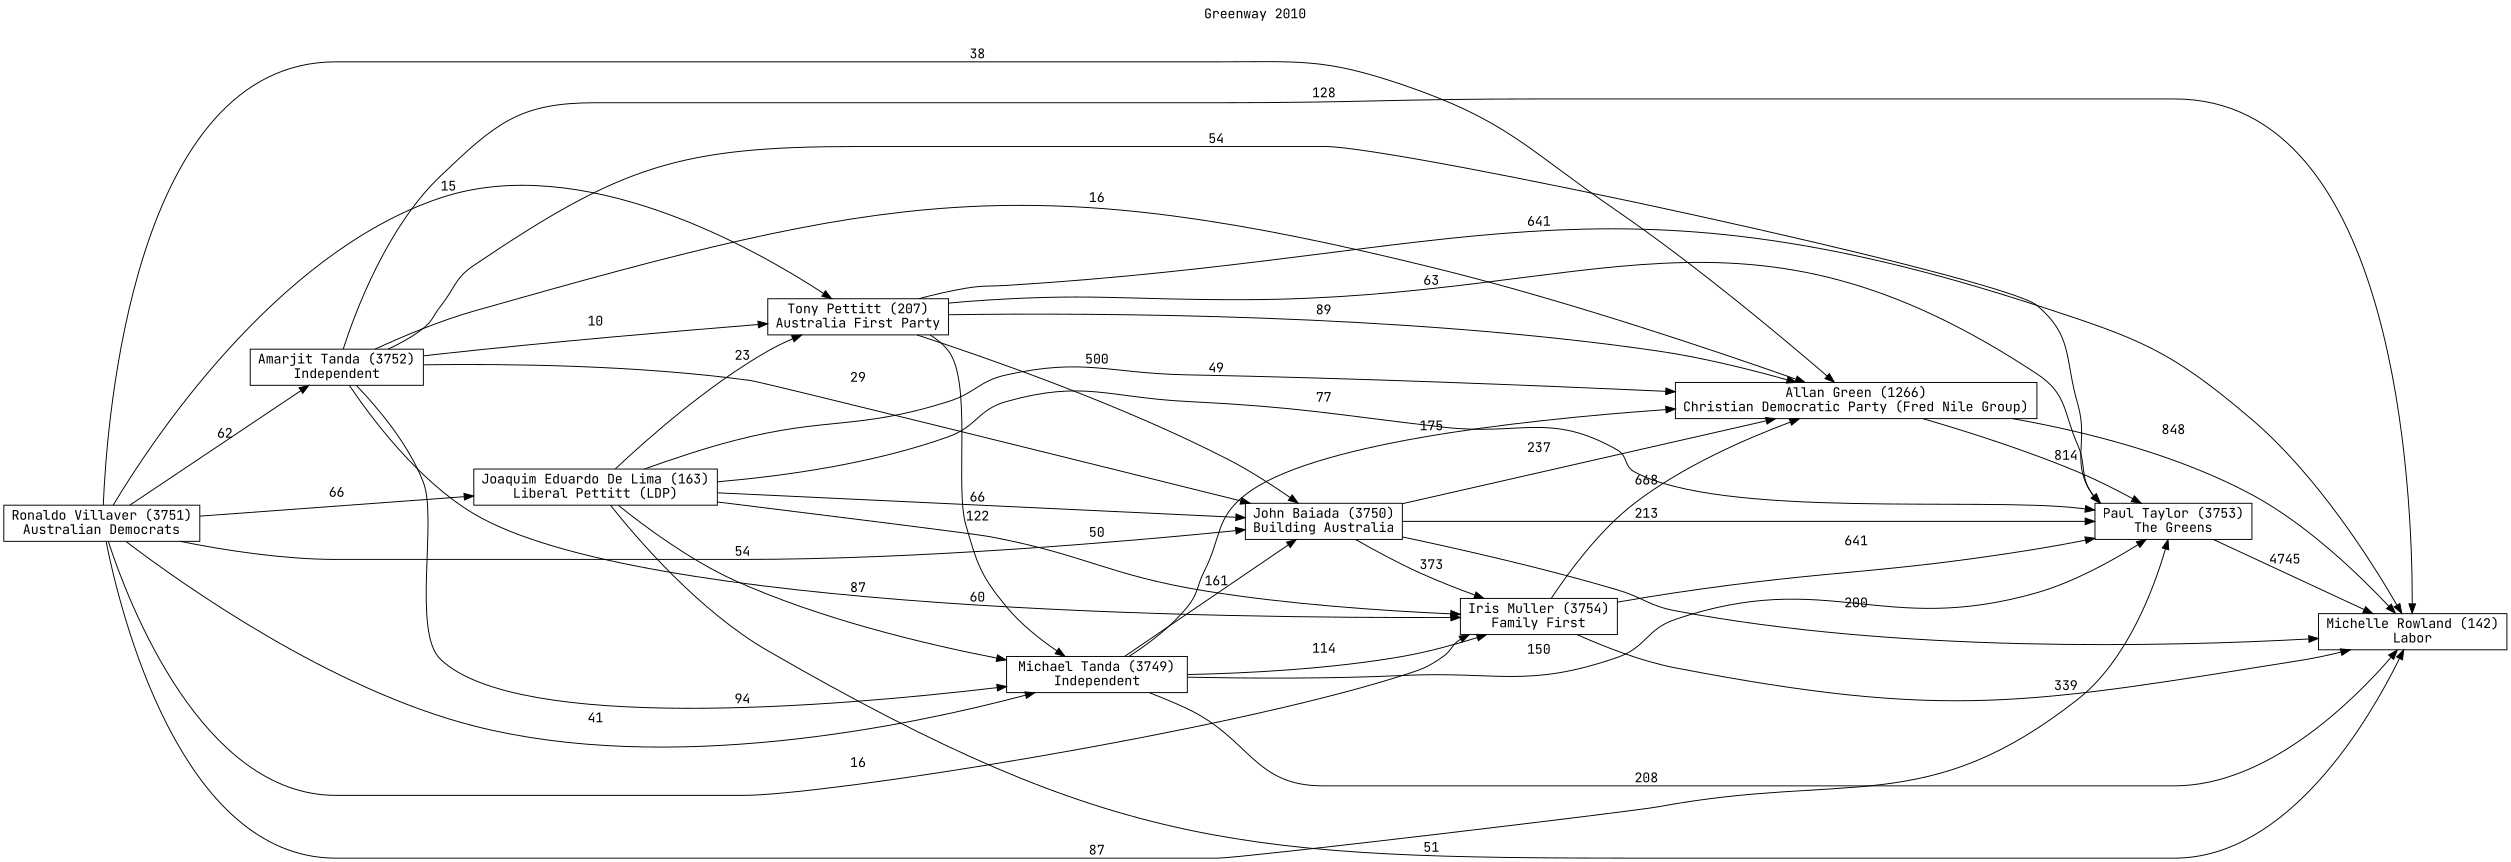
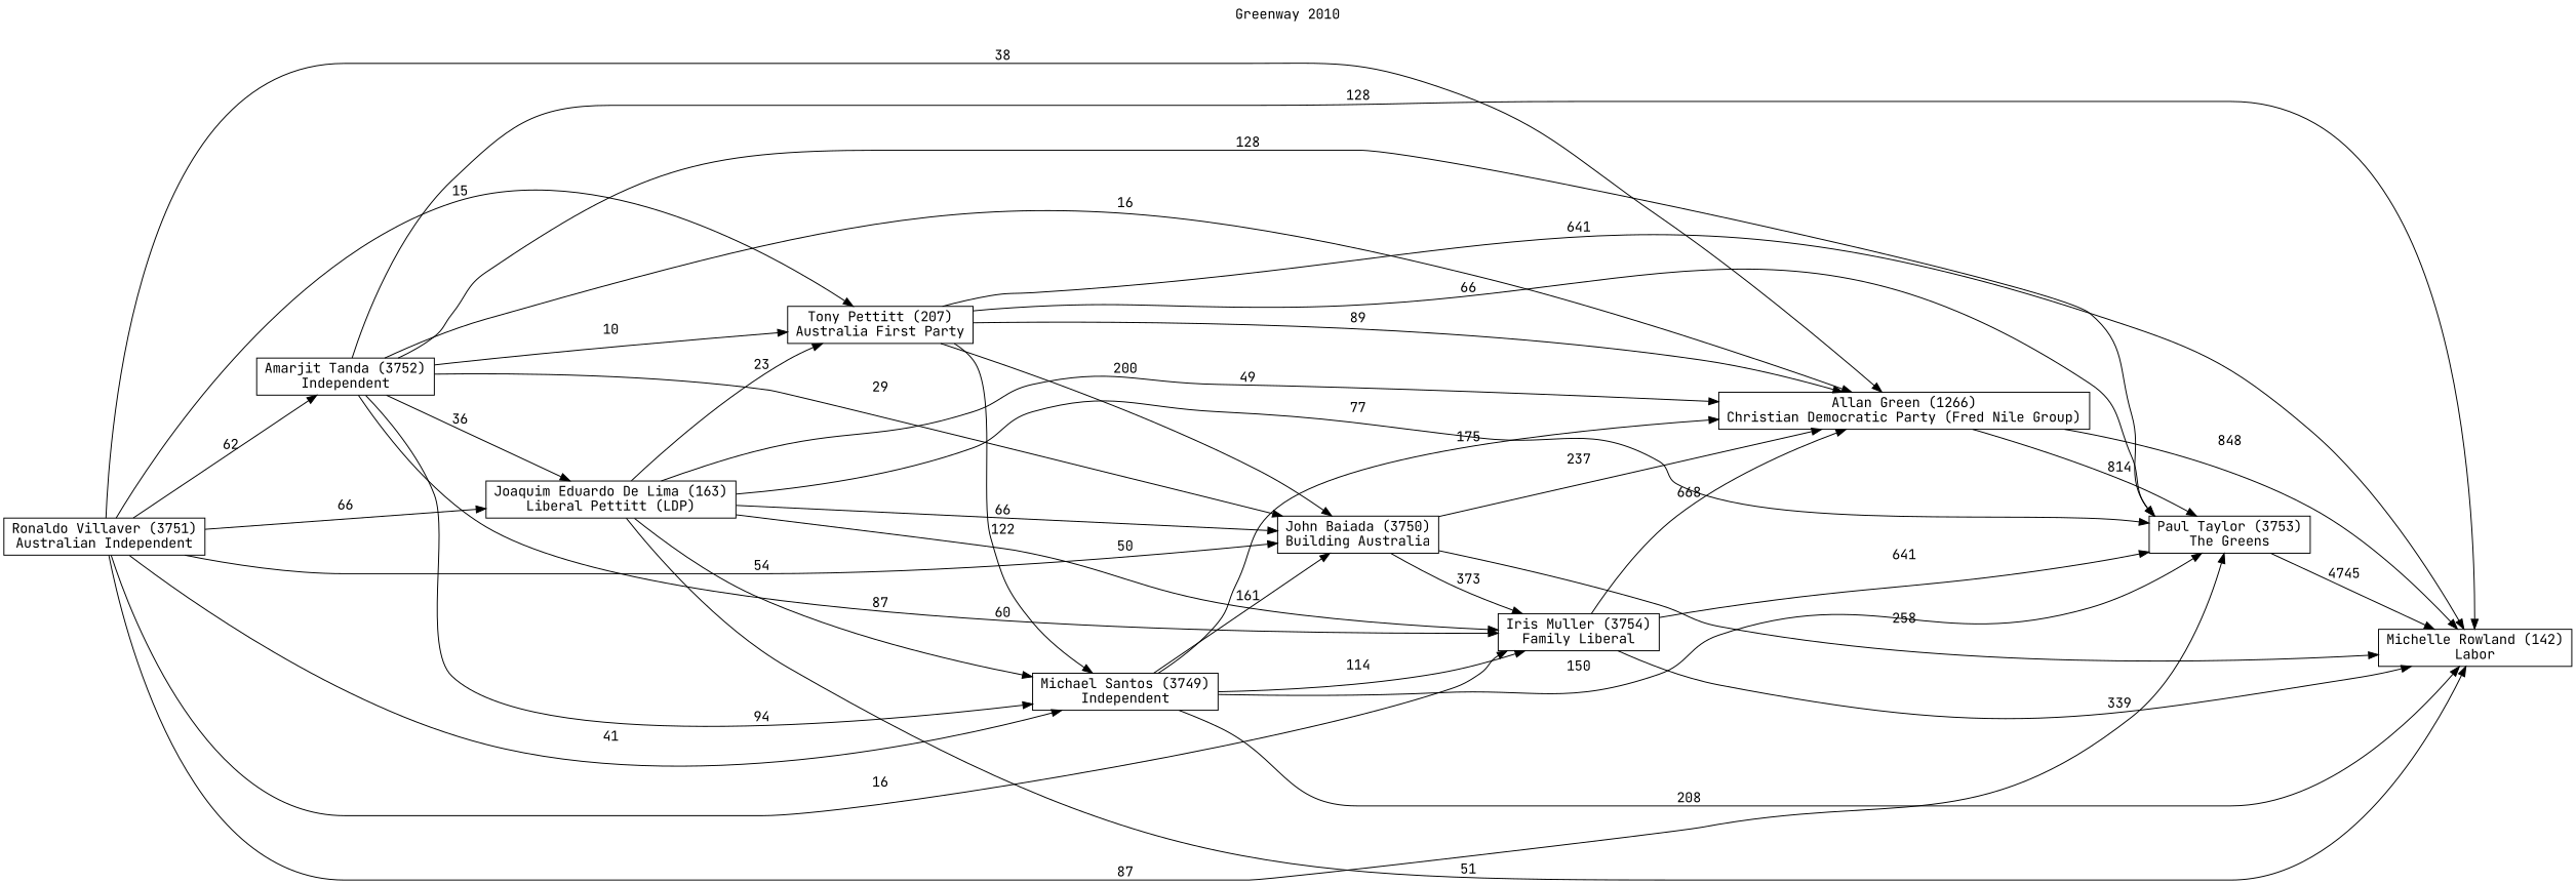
  digraph {
    fontname="JetBrains Mono"
    label="Greenway 2010"
    labelloc=t
    mclimit=10
    rankdir=LR
    node [fontname="JetBrains Mono" shape=box]
    edge [fontname="JetBrains Mono"]
    n1 [label="Michelle Rowland (142)\nLabor"]
    n2 [label="Paul Taylor (3753)\nThe Greens"]
    n3 [label="Allan Green (1266)\nChristian Democratic Party (Fred Nile Group)"]
-   n4 [label="Iris Muller (3754)\nFamily First"]
+   n4 [label="Iris Muller (3754)\nFamily Liberal"]
    n5 [label="John Baiada (3750)\nBuilding Australia"]
-   n6 [label="Michael Tanda (3749)\nIndependent"]
+   n6 [label="Michael Santos (3749)\nIndependent"]
    n7 [label="Tony Pettitt (207)\nAustralia First Party"]
    n8 [label="Joaquim Eduardo De Lima (163)\nLiberal Pettitt (LDP)"]
    n9 [label="Amarjit Tanda (3752)\nIndependent"]
-   n10 [label="Ronaldo Villaver (3751)\nAustralian Democrats"]
+   n10 [label="Ronaldo Villaver (3751)\nAustralian Independent"]
    n2 -> n1 [label=4745]
    n3 -> n1 [label=848]
    n3 -> n2 [label=814]
    n4 -> n1 [label=339]
    n4 -> n2 [label=641]
    n4 -> n3 [label=668]
-   n5 -> n1 [label=200]
-   n5 -> n2 [label=213]
+   n5 -> n1 [label=258]
    n5 -> n3 [label=237]
    n5 -> n4 [label=373]
    n6 -> n1 [label=208]
    n6 -> n2 [label=150]
    n6 -> n3 [label=175]
    n6 -> n4 [label=114]
    n6 -> n5 [label=161]
    n7 -> n1 [label=641]
-   n7 -> n2 [label=63]
+   n7 -> n2 [label=66]
    n7 -> n3 [label=89]
-   n7 -> n5 [label=500]
+   n7 -> n5 [label=200]
    n7 -> n6 [label=122]
    n8 -> n1 [label=51]
    n8 -> n2 [label=77]
    n8 -> n3 [label=49]
    n8 -> n4 [label=50]
    n8 -> n5 [label=66]
    n8 -> n6 [label=87]
    n8 -> n7 [label=23]
    n9 -> n1 [label=128]
-   n9 -> n2 [label=54]
+   n9 -> n2 [label=128]
    n9 -> n3 [label=16]
    n9 -> n4 [label=60]
    n9 -> n5 [label=29]
    n9 -> n6 [label=94]
    n9 -> n7 [label=10]
+   n9 -> n8 [label=36]
    n10 -> n2 [label=87]
    n10 -> n3 [label=38]
    n10 -> n4 [label=16]
    n10 -> n5 [label=54]
    n10 -> n6 [label=41]
    n10 -> n7 [label=15]
    n10 -> n8 [label=66]
    n10 -> n9 [label=62]
  }
